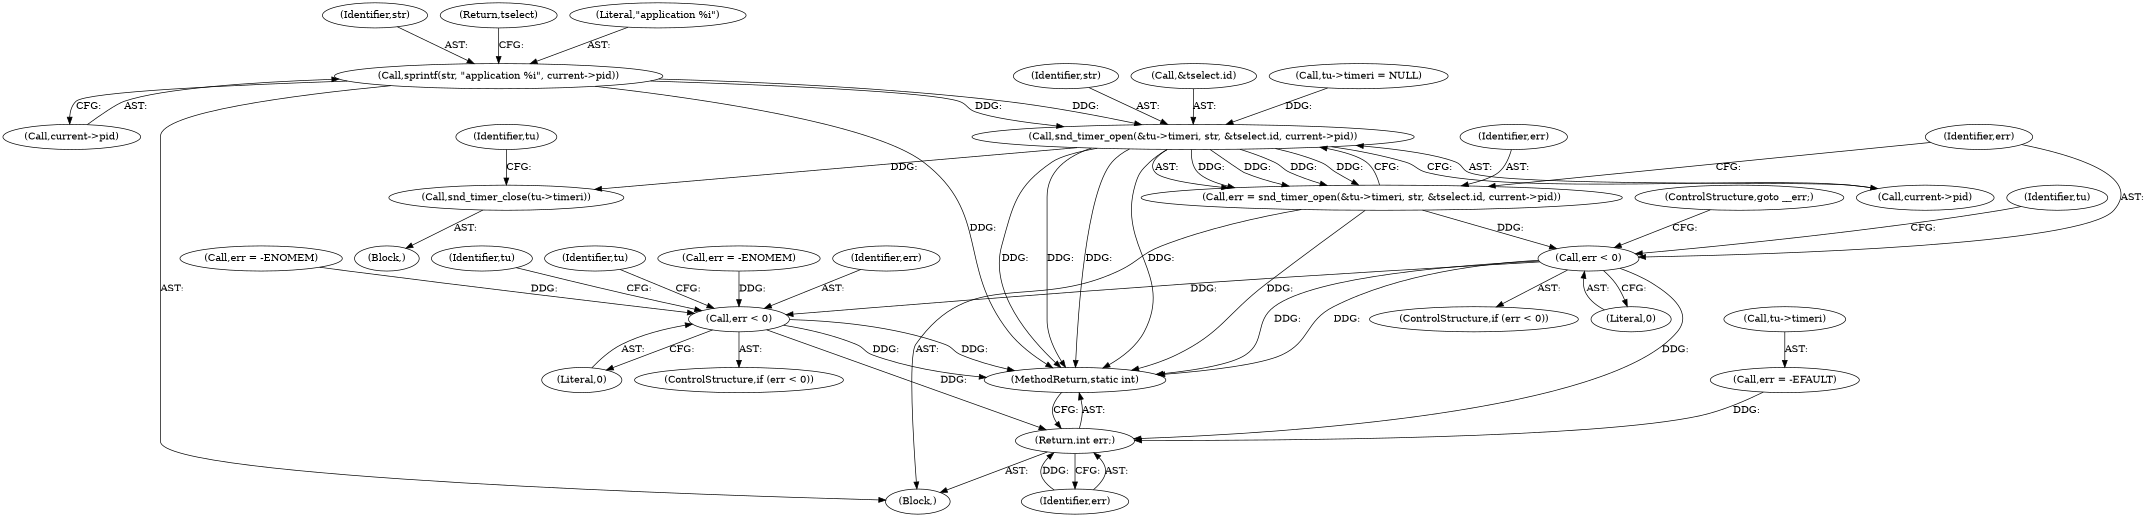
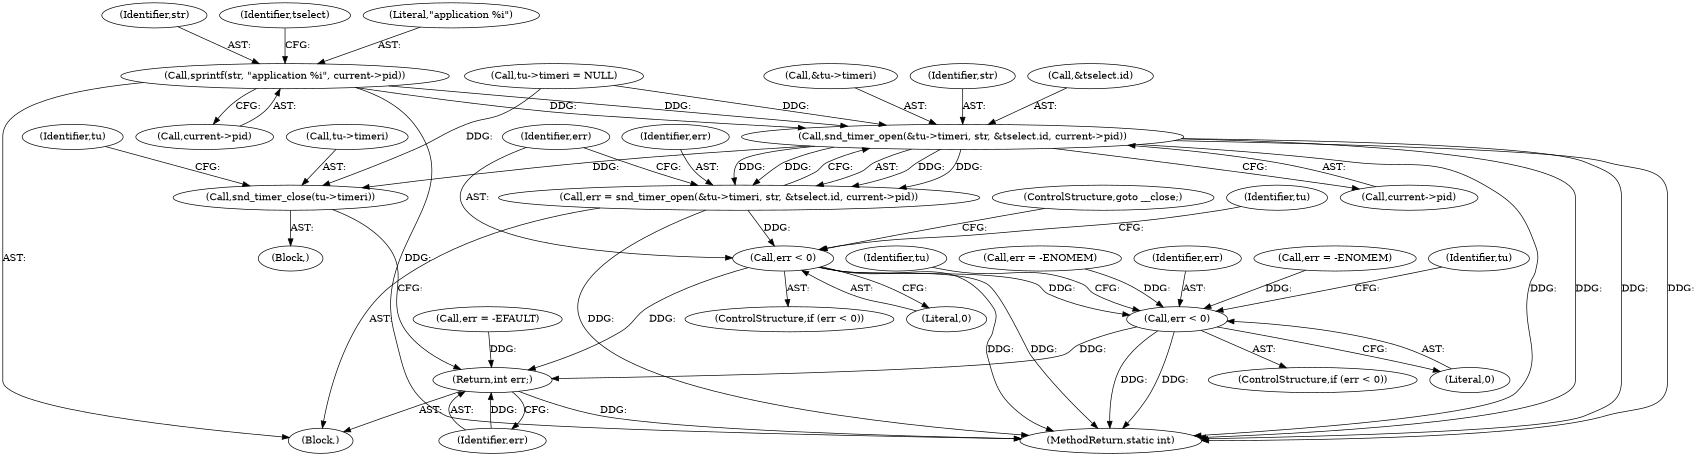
  digraph {
    n1 [label="(Call,sprintf(str, \"application %i\", current->pid))"]
    n2 [label="(Call,snd_timer_open(&tu->timeri, str, &tselect.id, current->pid))"]
    n3 [label="(MethodReturn,static int)"]
    n4 [label="(Block,)"]
    n5 [label="(Call,current->pid)"]
    n6 [label="(Call,err = snd_timer_open(&tu->timeri, str, &tselect.id, current->pid))"]
    n7 [label="(Call,snd_timer_close(tu->timeri))"]
    n8 [label="(Call,current->pid)"]
    n9 [label="(Return,int err;)"]
    n10 [label="(Call,err < 0)"]
    n11 [label="(Block,)"]
    n12 [label="(Call,err < 0)"]
    n13 [label="(Literal,0)"]
    n14 [label="(ControlStructure,if (err < 0))"]
    n15 [label="(ControlStructure,if (err < 0))"]
    n16 [label="(Literal,0)"]
    n17 [label="(Identifier,err)"]
    n18 [label="(Call,tu->timeri)"]
    n19 [label="(Identifier,err)"]
-   n20 [label="(ControlStructure,goto __err;)"]
+   n20 [label="(ControlStructure,goto __close;)"]
    n21 [label="(Identifier,tu)"]
    n22 [label="(Identifier,err)"]
    n23 [label="(Call,&tselect.id)"]
    n24 [label="(Call,tu->timeri = NULL)"]
+   n25 [label="(Call,&tu->timeri)"]
    n26 [label="(Identifier,str)"]
    n27 [label="(Call,err = -ENOMEM)"]
    n28 [label="(Identifier,str)"]
    n29 [label="(Identifier,tu)"]
    n30 [label="(Identifier,tu)"]
    n31 [label="(Identifier,err)"]
    n32 [label="(Identifier,tu)"]
    n33 [label="(Call,err = -ENOMEM)"]
    n34 [label="(Call,err = -EFAULT)"]
-   n35 [label="(Return,tselect)"]
+   n35 [label="(Identifier,tselect)"]
    n36 [label="(Literal,\"application %i\")"]
    n1 -> n2 [label="DDG: "]
    n1 -> n2 [label="DDG: "]
    n1 -> n3 [label="DDG: "]
    n1 -> n4 [label="AST: "]
    n1 -> n5 [label="CFG: "]
    n2 -> n3 [label="DDG: "]
    n2 -> n3 [label="DDG: "]
    n2 -> n3 [label="DDG: "]
    n2 -> n3 [label="DDG: "]
    n2 -> n6 [label="AST: "]
    n2 -> n6 [label="DDG: "]
    n2 -> n6 [label="DDG: "]
    n2 -> n6 [label="DDG: "]
    n2 -> n6 [label="DDG: "]
    n2 -> n7 [label="DDG: "]
    n2 -> n8 [label="CFG: "]
-   n3 -> n9 [label="CFG: "]
+   n7 -> n9 [label="CFG: "]
    n5 -> n1 [label="AST: "]
    n6 -> n2 [label="CFG: "]
    n6 -> n3 [label="DDG: "]
    n6 -> n4 [label="AST: "]
    n6 -> n10 [label="DDG: "]
    n7 -> n11 [label="AST: "]
    n8 -> n2 [label="AST: "]
-   n9 -> n3 [label="AST: "]
+   n9 -> n3 [label="DDG: "]
    n9 -> n4 [label="AST: "]
    n9 -> n17 [label="CFG: "]
    n10 -> n3 [label="DDG: "]
    n10 -> n3 [label="DDG: "]
    n10 -> n9 [label="DDG: "]
    n10 -> n12 [label="DDG: "]
    n10 -> n13 [label="CFG: "]
    n10 -> n14 [label="AST: "]
    n12 -> n3 [label="DDG: "]
    n12 -> n3 [label="DDG: "]
    n12 -> n9 [label="DDG: "]
    n12 -> n15 [label="AST: "]
    n12 -> n16 [label="CFG: "]
    n13 -> n10 [label="AST: "]
    n16 -> n12 [label="AST: "]
    n17 -> n9 [label="AST: "]
    n17 -> n9 [label="DDG: "]
-   n18 -> n34 [label="AST: "]
+   n18 -> n7 [label="AST: "]
    n19 -> n12 [label="AST: "]
    n20 -> n10 [label="CFG: "]
    n21 -> n7 [label="CFG: "]
    n22 -> n6 [label="AST: "]
    n23 -> n2 [label="AST: "]
    n24 -> n2 [label="DDG: "]
+   n24 -> n7 [label="DDG: "]
+   n25 -> n2 [label="AST: "]
    n26 -> n2 [label="AST: "]
    n27 -> n12 [label="DDG: "]
    n28 -> n1 [label="AST: "]
    n29 -> n12 [label="CFG: "]
    n30 -> n10 [label="CFG: "]
    n31 -> n6 [label="CFG: "]
    n31 -> n10 [label="AST: "]
    n32 -> n12 [label="CFG: "]
    n33 -> n12 [label="DDG: "]
    n34 -> n9 [label="DDG: "]
    n35 -> n1 [label="CFG: "]
    n36 -> n1 [label="AST: "]
  }
